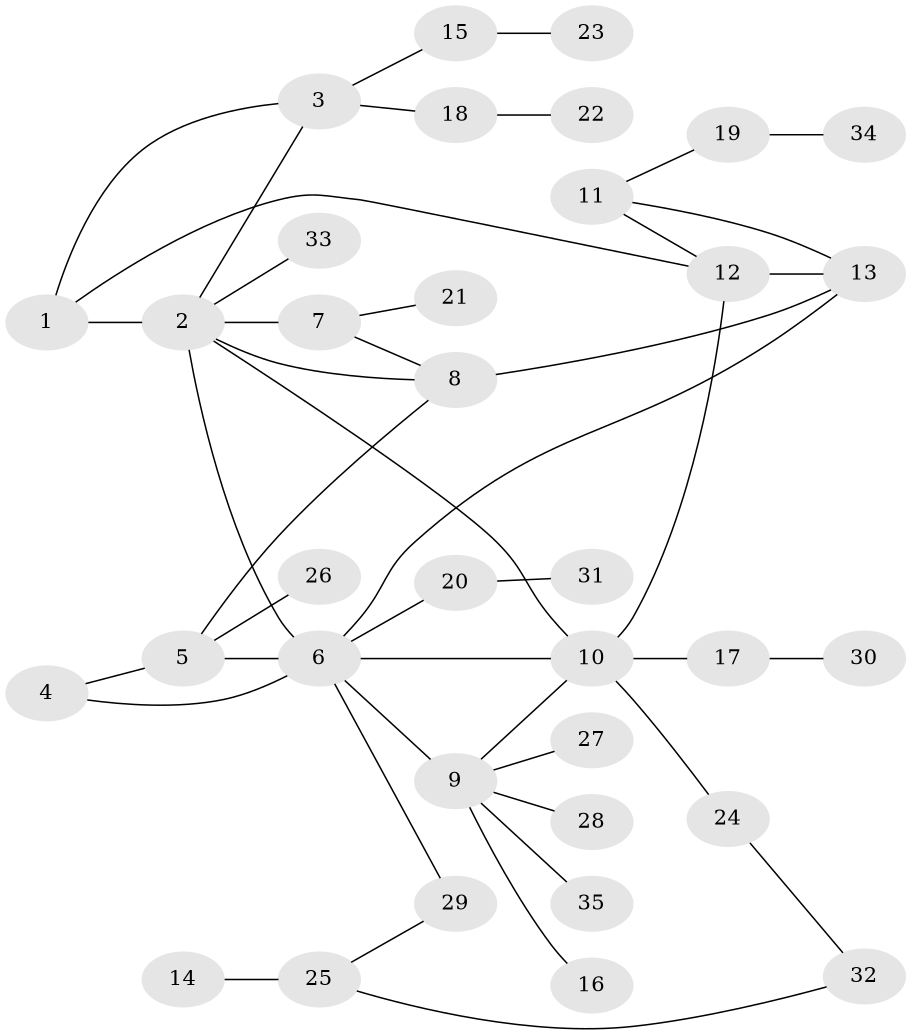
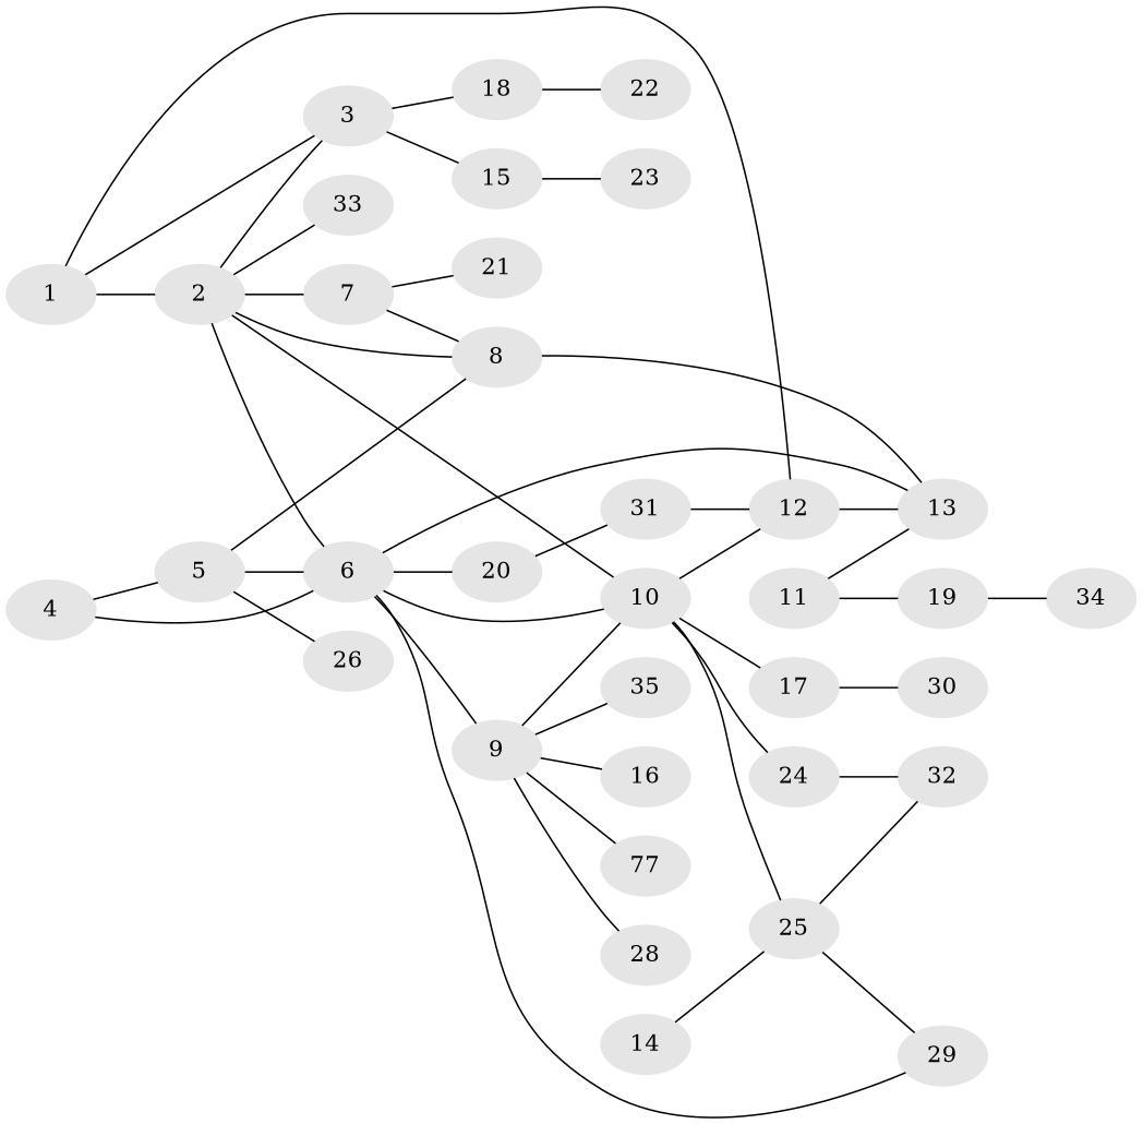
  graph {
    rankdir=LR
    node [color=gray90 style=filled]
    edge [weight=1.0]
    1
    2
    3
    12
    6
    7
    8
    10
    33
    15
    18
    13
    9
    20
    29
    21
    17
    24
    25
    23
    22
    4
    5
    26
    16
-   27
+   27 [label=77]
    28
    35
    31
    14
    30
    32
    11
    19
    34
    1 -- 2 [weight=3.0]
    1 -- 3
    1 -- 12
    2 -- 3
    2 -- 6 [weight=2.0]
    2 -- 7
    2 -- 8
    2 -- 10
    2 -- 33
    3 -- 15 [weight=2.0]
    3 -- 18
    12 -- 13
    6 -- 10
    6 -- 13
    6 -- 9
    6 -- 20
    6 -- 29
    7 -- 8
    7 -- 21 [weight=2.0]
    8 -- 13
    10 -- 12
    10 -- 17
    10 -- 24
+   10 -- 25
    15 -- 23
    18 -- 22
    9 -- 10
    9 -- 16
    9 -- 27
    9 -- 28
    9 -- 35
    20 -- 31
    17 -- 30
    24 -- 32
    25 -- 29
    25 -- 32
    4 -- 6
    4 -- 5
    5 -- 6 [weight=5.0]
    5 -- 8
    5 -- 26
    14 -- 25
-   11 -- 12
+   31 -- 12
    11 -- 13 [weight=2.0]
    11 -- 19
    19 -- 34
  }
